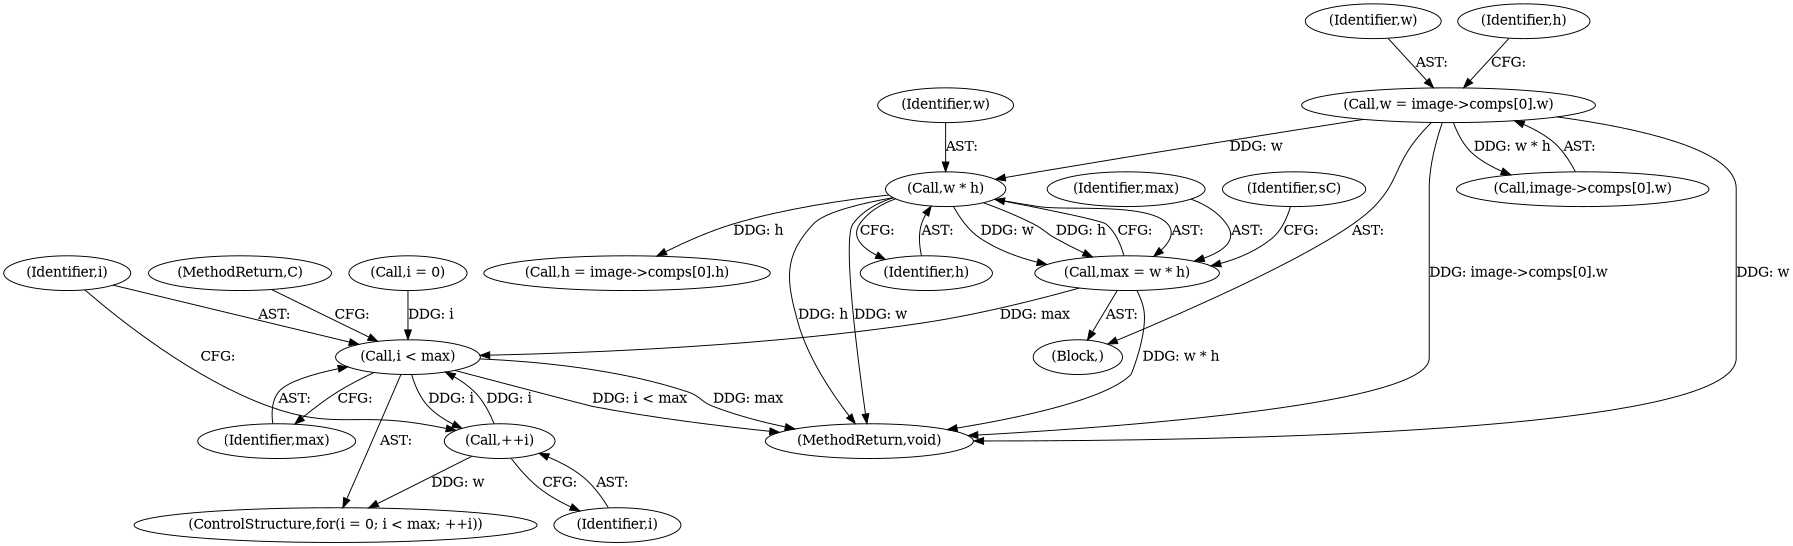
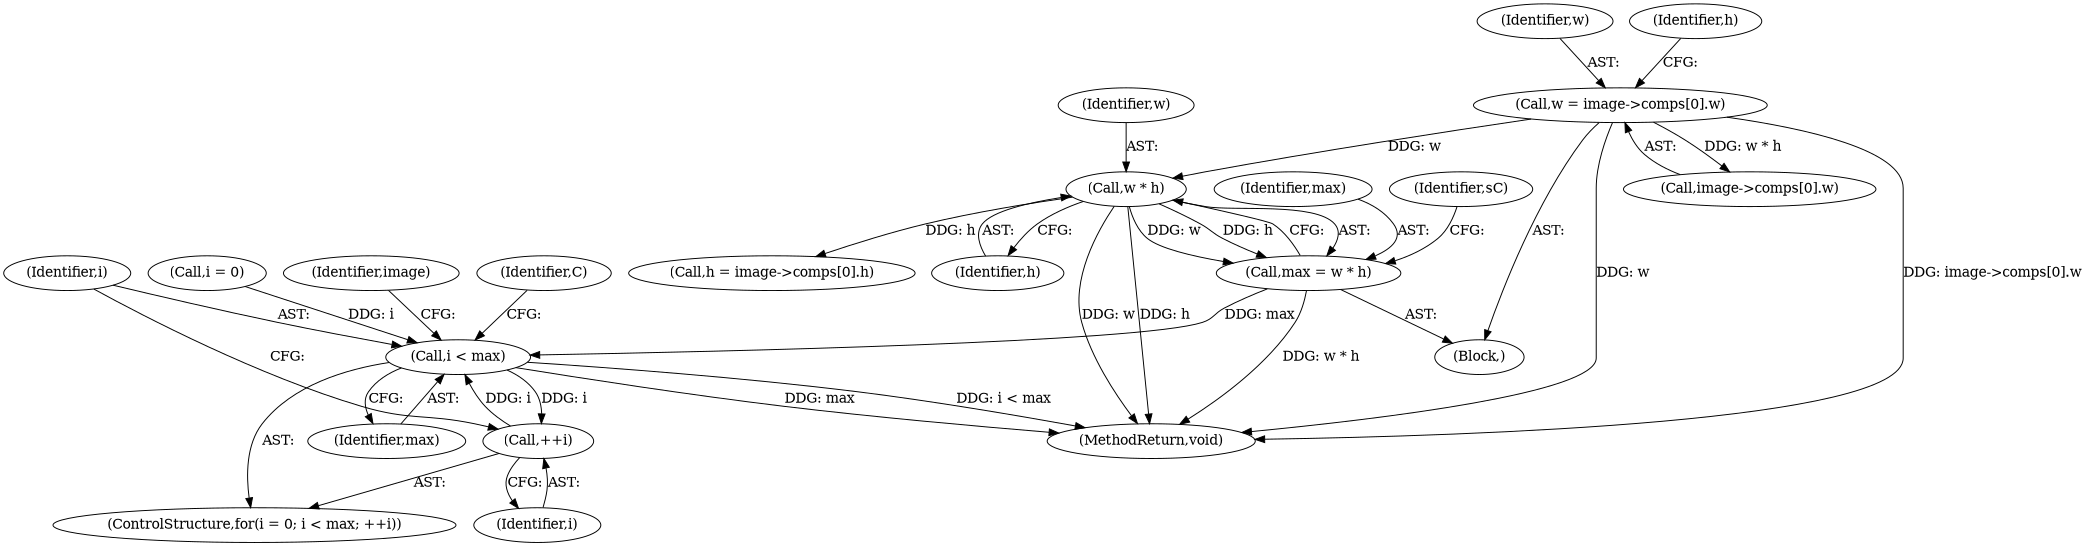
  digraph {
    n1 [label="(Call,w = image->comps[0].w)"]
    n2 [label="(Call,w * h)"]
    n3 [label="(MethodReturn,void)"]
    n4 [label="(Block,)"]
    n5 [label="(Call,image->comps[0].w)"]
    n6 [label="(Call,max = w * h)"]
    n7 [label="(Identifier,h)"]
    n8 [label="(Call,h = image->comps[0].h)"]
    n9 [label="(Call,i < max)"]
    n10 [label="(Call,++i)"]
    n11 [label="(Identifier,max)"]
    n12 [label="(ControlStructure,for(i = 0; i < max; ++i))"]
    n13 [label="(Identifier,i)"]
    n14 [label="(Call,i = 0)"]
    n15 [label="(Identifier,i)"]
    n16 [label="(Identifier,w)"]
+   n17 [label="(Identifier,image)"]
    n18 [label="(Identifier,w)"]
    n19 [label="(Identifier,h)"]
    n20 [label="(Identifier,sC)"]
    n21 [label="(Identifier,max)"]
-   n22 [label="(MethodReturn,C)"]
+   n22 [label="(Identifier,C)"]
    n1 -> n2 [label="DDG: w"]
    n1 -> n3 [label="DDG: w"]
    n1 -> n3 [label="DDG: image->comps[0].w"]
    n1 -> n4 [label="AST: "]
    n1 -> n5 [label="DDG: w * h"]
    n2 -> n3 [label="DDG: h"]
    n2 -> n3 [label="DDG: w"]
    n2 -> n6 [label="AST: "]
    n2 -> n6 [label="DDG: w"]
    n2 -> n6 [label="DDG: h"]
    n2 -> n7 [label="CFG: "]
    n2 -> n8 [label="DDG: h"]
    n5 -> n1 [label="AST: "]
    n6 -> n2 [label="CFG: "]
    n6 -> n3 [label="DDG: w * h"]
    n6 -> n4 [label="AST: "]
    n6 -> n9 [label="DDG: max"]
    n7 -> n2 [label="AST: "]
    n9 -> n3 [label="DDG: i < max"]
    n9 -> n3 [label="DDG: max"]
    n9 -> n10 [label="DDG: i"]
    n9 -> n11 [label="CFG: "]
    n9 -> n12 [label="AST: "]
    n10 -> n9 [label="DDG: i"]
-   n10 -> n12 [label="DDG: w"]
+   n10 -> n12 [label="AST: "]
    n10 -> n13 [label="CFG: "]
    n11 -> n9 [label="AST: "]
    n13 -> n10 [label="AST: "]
    n14 -> n9 [label="DDG: i"]
    n15 -> n9 [label="AST: "]
    n15 -> n10 [label="CFG: "]
    n16 -> n2 [label="AST: "]
+   n17 -> n9 [label="CFG: "]
    n18 -> n1 [label="AST: "]
    n19 -> n1 [label="CFG: "]
    n20 -> n6 [label="CFG: "]
    n21 -> n6 [label="AST: "]
    n22 -> n9 [label="CFG: "]
  }
